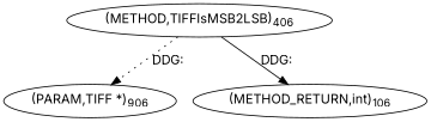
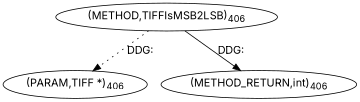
  digraph {
    fontname=Inter
    node [fontname=Inter]
    edge [fontname=Inter]
    n1 [label=<(METHOD,TIFFIsMSB2LSB)<SUB>406</SUB>>]
-   n2 [label=<(PARAM,TIFF *)<SUB>906</SUB>>]
-   n3 [label=<(METHOD_RETURN,int)<SUB>106</SUB>>]
+   n2 [label=<(PARAM,TIFF *)<SUB>406</SUB>>]
+   n3 [label=<(METHOD_RETURN,int)<SUB>406</SUB>>]
    n1 -> n2 [label="DDG: " style=dotted]
    n1 -> n3 [label="DDG: " style=solid]
  }
